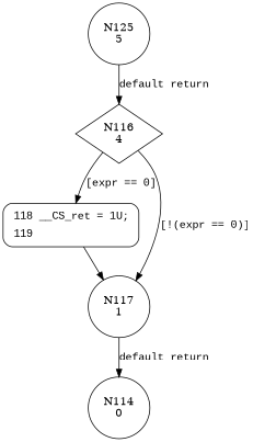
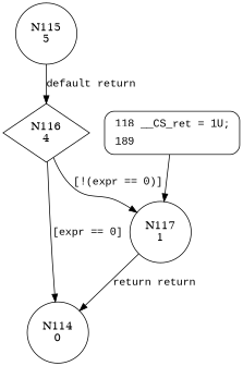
  digraph {
    node [shape=circle]
    edge [fontname="Courier New"]
-   n1 [label="N125\n5"]
+   n1 [label="N115\n5"]
    n2 [label="N116\n4" shape=diamond]
-   n3 [fillcolor=white fontname="Courier New" label=<<table border="0" cellborder="0" cellpadding="3" bgcolor="white"><tr><td align="right">118</td><td align="left">__CS_ret = 1U;</td></tr><tr><td align="right">119</td><td align="left"></td></tr></table>> penwidth=1 shape=Mrecord style="filled,bold"]
+   n3 [fillcolor=white fontname="Courier New" label=<<table border="0" cellborder="0" cellpadding="3" bgcolor="white"><tr><td align="right">118</td><td align="left">__CS_ret = 1U;</td></tr><tr><td align="right">189</td><td align="left"></td></tr></table>> penwidth=1 shape=Mrecord style="filled,bold"]
    n4 [label="N117\n1"]
    n5 [label="N114\n0"]
    n1 -> n2 [label="default return"]
-   n2 -> n3 [label="[expr == 0]"]
+   n2 -> n5 [label="[expr == 0]"]
    n2 -> n4 [label="[!(expr == 0)]"]
    n3 -> n4 [fontname=""]
-   n4 -> n5 [label="default return"]
+   n4 -> n5 [label="return return"]
  }
